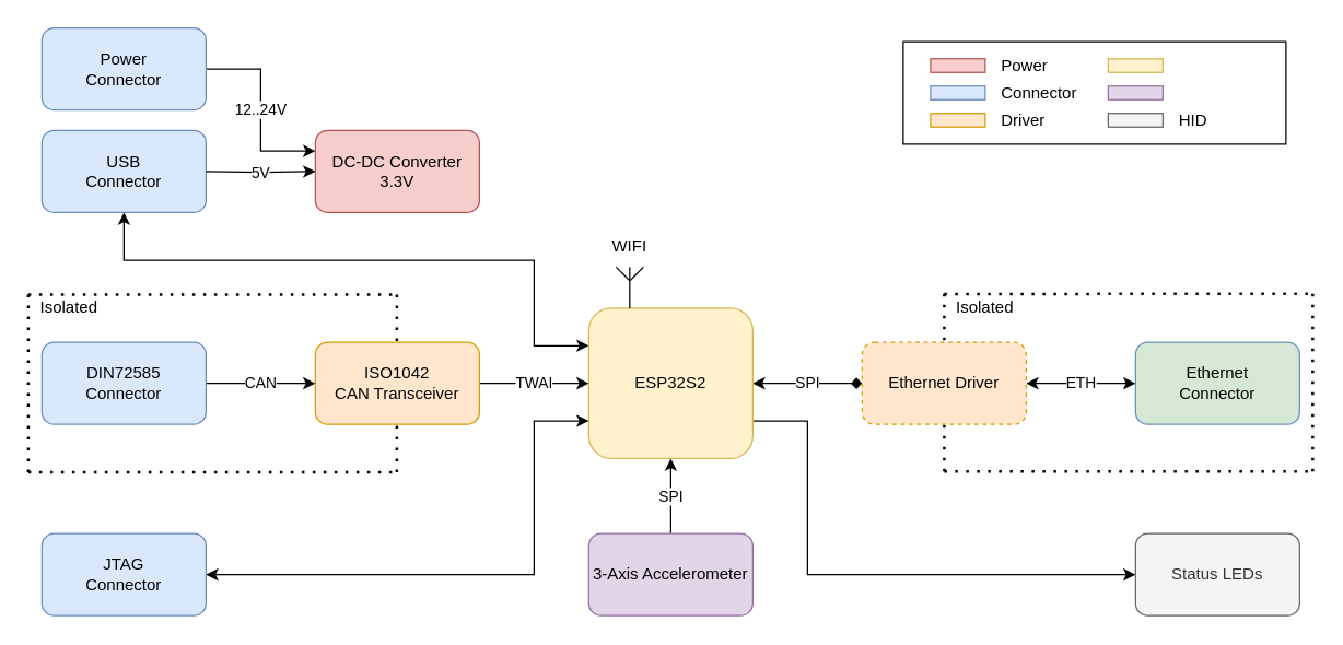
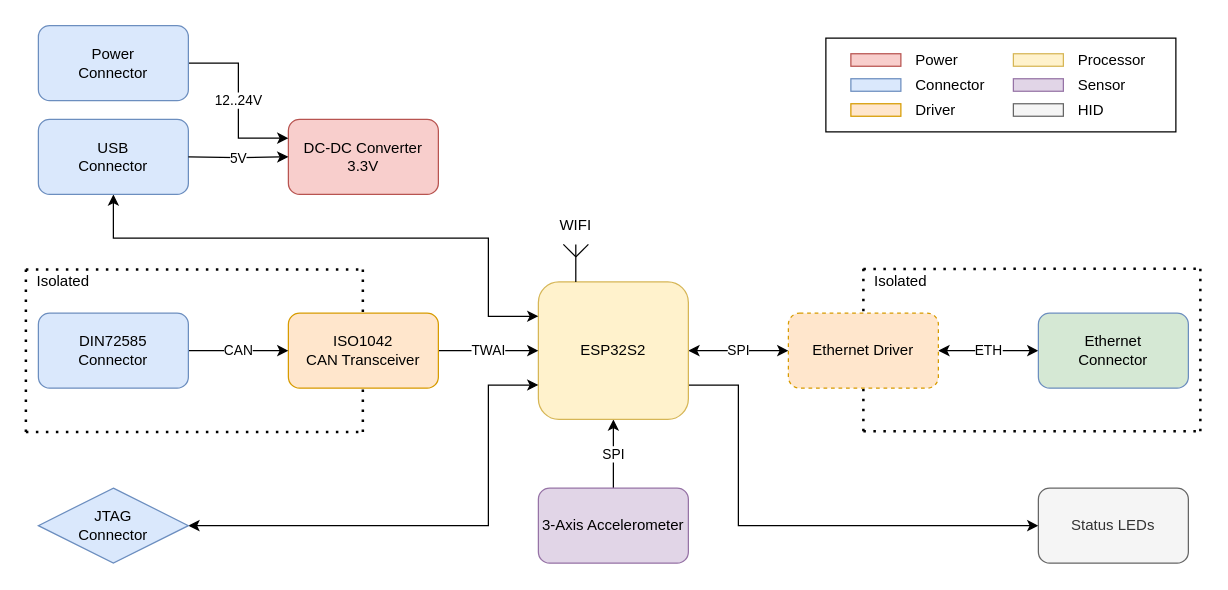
  <mxCell id="0" />
  <mxCell id="1" parent="0" />
  <mxCell id="2" value="" style="endArrow=none;dashed=1;html=1;dashPattern=1 3;strokeWidth=2;" parent="1" edge="1"><mxGeometry width="50" height="50" relative="1" as="geometry"><mxPoint x="690" y="344.5" as="sourcePoint" /><mxPoint x="690" y="214.5" as="targetPoint" /></mxGeometry></mxCell>
  <mxCell id="3" value="" style="endArrow=none;dashed=1;html=1;dashPattern=1 3;strokeWidth=2;" parent="1" edge="1"><mxGeometry width="50" height="50" relative="1" as="geometry"><mxPoint x="289.58" y="345" as="sourcePoint" /><mxPoint x="289.58" y="215" as="targetPoint" /></mxGeometry></mxCell>
  <mxCell id="4" value="" style="rounded=0;whiteSpace=wrap;html=1;" parent="1" vertex="1"><mxGeometry x="660" y="30" width="280" height="75" as="geometry" /></mxCell>
  <mxCell id="5" value="SPI" style="edgeStyle=orthogonalEdgeStyle;rounded=0;orthogonalLoop=1;jettySize=auto;html=1;exitX=0.5;exitY=1;exitDx=0;exitDy=0;entryX=0.5;entryY=0;entryDx=0;entryDy=0;startArrow=classic;startFill=1;endArrow=none;endFill=0;" parent="1" source="8" target="12" edge="1"><mxGeometry relative="1" as="geometry" /></mxCell>
  <mxCell id="6" style="edgeStyle=orthogonalEdgeStyle;rounded=0;orthogonalLoop=1;jettySize=auto;html=1;exitX=1;exitY=0.75;exitDx=0;exitDy=0;entryX=0;entryY=0.5;entryDx=0;entryDy=0;startArrow=none;startFill=0;endArrow=classic;endFill=1;" parent="1" source="8" target="19" edge="1"><mxGeometry relative="1" as="geometry"><Array as="points"><mxPoint x="590" y="308" /><mxPoint x="590" y="420" /></Array></mxGeometry></mxCell>
- <mxCell id="7" value="SPI" style="edgeStyle=orthogonalEdgeStyle;rounded=0;orthogonalLoop=1;jettySize=auto;html=1;exitX=1;exitY=0.5;exitDx=0;exitDy=0;entryX=0;entryY=0.5;entryDx=0;entryDy=0;startArrow=classic;startFill=1;endArrow=diamond;endFill=1;" parent="1" source="8" target="44" edge="1"><mxGeometry relative="1" as="geometry" /></mxCell>
+ <mxCell id="7" value="SPI" style="edgeStyle=orthogonalEdgeStyle;rounded=0;orthogonalLoop=1;jettySize=auto;html=1;exitX=1;exitY=0.5;exitDx=0;exitDy=0;entryX=0;entryY=0.5;entryDx=0;entryDy=0;startArrow=classic;startFill=1;endArrow=classic;endFill=1;" parent="1" source="8" target="44" edge="1"><mxGeometry relative="1" as="geometry" /></mxCell>
  <mxCell id="8" value="ESP32S2" style="rounded=1;whiteSpace=wrap;html=1;fillColor=#fff2cc;strokeColor=#d6b656;" parent="1" vertex="1"><mxGeometry x="430" y="225" width="120" height="110" as="geometry" /></mxCell>
  <mxCell id="9" value="DC-DC Converter&lt;br&gt;3.3V" style="rounded=1;whiteSpace=wrap;html=1;fillColor=#f8cecc;strokeColor=#b85450;" parent="1" vertex="1"><mxGeometry x="230" y="95" width="120" height="60" as="geometry" /></mxCell>
  <mxCell id="10" style="edgeStyle=orthogonalEdgeStyle;rounded=0;orthogonalLoop=1;jettySize=auto;html=1;exitX=0.5;exitY=1;exitDx=0;exitDy=0;entryX=0;entryY=0.25;entryDx=0;entryDy=0;startArrow=classic;startFill=1;endArrow=classic;endFill=1;" parent="1" source="11" target="8" edge="1"><mxGeometry relative="1" as="geometry"><Array as="points"><mxPoint x="90" y="190" /><mxPoint x="390" y="190" /><mxPoint x="390" y="252" /></Array></mxGeometry></mxCell>
  <mxCell id="11" value="USB&lt;br&gt;Connector" style="rounded=1;whiteSpace=wrap;html=1;fillColor=#dae8fc;strokeColor=#6c8ebf;" parent="1" vertex="1"><mxGeometry x="30" y="95" width="120" height="60" as="geometry" /></mxCell>
  <mxCell id="12" value="3-Axis Accelerometer" style="rounded=1;whiteSpace=wrap;html=1;fillColor=#e1d5e7;strokeColor=#9673a6;" parent="1" vertex="1"><mxGeometry x="430" y="390" width="120" height="60" as="geometry" /></mxCell>
  <mxCell id="13" value="" style="endArrow=none;html=1;" parent="1" edge="1"><mxGeometry width="50" height="50" relative="1" as="geometry"><mxPoint x="459.94" y="225" as="sourcePoint" /><mxPoint x="459.94" y="195" as="targetPoint" /></mxGeometry></mxCell>
  <mxCell id="14" value="" style="endArrow=none;html=1;" parent="1" edge="1"><mxGeometry width="50" height="50" relative="1" as="geometry"><mxPoint x="460" y="205" as="sourcePoint" /><mxPoint x="470" y="195" as="targetPoint" /></mxGeometry></mxCell>
  <mxCell id="15" value="" style="endArrow=none;html=1;" parent="1" edge="1"><mxGeometry width="50" height="50" relative="1" as="geometry"><mxPoint x="460" y="205" as="sourcePoint" /><mxPoint x="450" y="195" as="targetPoint" /><Array as="points" /></mxGeometry></mxCell>
  <mxCell id="16" value="WIFI" style="text;html=1;strokeColor=none;fillColor=none;align=center;verticalAlign=middle;whiteSpace=wrap;rounded=0;" parent="1" vertex="1"><mxGeometry x="440" y="170" width="40" height="20" as="geometry" /></mxCell>
  <mxCell id="17" value="12..24V" style="edgeStyle=orthogonalEdgeStyle;rounded=0;orthogonalLoop=1;jettySize=auto;html=1;exitX=1;exitY=0.5;exitDx=0;exitDy=0;startArrow=none;startFill=0;endArrow=classic;endFill=1;entryX=0;entryY=0.25;entryDx=0;entryDy=0;" parent="1" source="18" target="9" edge="1"><mxGeometry relative="1" as="geometry"><mxPoint x="210" y="50" as="targetPoint" /></mxGeometry></mxCell>
  <mxCell id="18" value="Power&lt;br&gt;Connector" style="rounded=1;whiteSpace=wrap;html=1;fillColor=#dae8fc;strokeColor=#6c8ebf;" parent="1" vertex="1"><mxGeometry x="30" y="20" width="120" height="60" as="geometry" /></mxCell>
  <mxCell id="19" value="Status LEDs" style="rounded=1;whiteSpace=wrap;html=1;fillColor=#f5f5f5;strokeColor=#666666;fontColor=#333333;" parent="1" vertex="1"><mxGeometry x="830" y="390" width="120" height="60" as="geometry" /></mxCell>
  <mxCell id="20" style="edgeStyle=orthogonalEdgeStyle;rounded=0;orthogonalLoop=1;jettySize=auto;html=1;exitX=1;exitY=0.5;exitDx=0;exitDy=0;entryX=0;entryY=0.75;entryDx=0;entryDy=0;startArrow=classic;startFill=1;endArrow=classic;endFill=1;" parent="1" source="21" target="8" edge="1"><mxGeometry relative="1" as="geometry"><Array as="points"><mxPoint x="390" y="420" /><mxPoint x="390" y="308" /></Array></mxGeometry></mxCell>
- <mxCell id="21" value="JTAG&lt;br&gt;Connector" style="rounded=1;whiteSpace=wrap;html=1;fillColor=#dae8fc;strokeColor=#6c8ebf;" parent="1" vertex="1"><mxGeometry x="30" y="390" width="120" height="60" as="geometry" /></mxCell>
+ <mxCell id="21" value="JTAG&lt;br&gt;Connector" style="rhombus;whiteSpace=wrap;html=1;fillColor=#dae8fc;strokeColor=#6c8ebf;" parent="1" vertex="1"><mxGeometry x="30" y="390" width="120" height="60" as="geometry" /></mxCell>
  <mxCell id="22" value="5V" style="edgeStyle=orthogonalEdgeStyle;rounded=0;orthogonalLoop=1;jettySize=auto;html=1;exitX=0;exitY=0.5;exitDx=0;exitDy=0;entryX=1;entryY=0.5;entryDx=0;entryDy=0;startArrow=classic;startFill=1;endArrow=none;endFill=0;" parent="1" target="11" edge="1"><mxGeometry relative="1" as="geometry"><mxPoint x="230" y="125" as="sourcePoint" /></mxGeometry></mxCell>
  <mxCell id="23" value="" style="rounded=0;whiteSpace=wrap;html=1;fillColor=#dae8fc;strokeColor=#6c8ebf;" parent="1" vertex="1"><mxGeometry x="680" y="62.5" width="40" height="10" as="geometry" /></mxCell>
  <mxCell id="24" value="" style="rounded=0;whiteSpace=wrap;html=1;fillColor=#f8cecc;strokeColor=#b85450;" parent="1" vertex="1"><mxGeometry x="680" y="42.5" width="40" height="10" as="geometry" /></mxCell>
  <mxCell id="25" value="" style="rounded=0;whiteSpace=wrap;html=1;fillColor=#ffe6cc;strokeColor=#d79b00;" parent="1" vertex="1"><mxGeometry x="680" y="82.5" width="40" height="10" as="geometry" /></mxCell>
  <mxCell id="26" value="" style="rounded=0;whiteSpace=wrap;html=1;fillColor=#fff2cc;strokeColor=#d6b656;" parent="1" vertex="1"><mxGeometry x="810" y="42.5" width="40" height="10" as="geometry" /></mxCell>
  <mxCell id="27" value="Power" style="text;html=1;strokeColor=none;fillColor=none;align=left;verticalAlign=middle;whiteSpace=wrap;rounded=0;" parent="1" vertex="1"><mxGeometry x="730" y="37.5" width="40" height="20" as="geometry" /></mxCell>
  <mxCell id="28" value="Connector" style="text;html=1;strokeColor=none;fillColor=none;align=left;verticalAlign=middle;whiteSpace=wrap;rounded=0;" parent="1" vertex="1"><mxGeometry x="730" y="52.5" width="60" height="30" as="geometry" /></mxCell>
  <mxCell id="29" value="Driver" style="text;html=1;strokeColor=none;fillColor=none;align=left;verticalAlign=middle;whiteSpace=wrap;rounded=0;" parent="1" vertex="1"><mxGeometry x="730" y="77.5" width="40" height="20" as="geometry" /></mxCell>
  <mxCell id="30" value="" style="rounded=0;whiteSpace=wrap;html=1;fillColor=#e1d5e7;strokeColor=#9673a6;" parent="1" vertex="1"><mxGeometry x="810" y="62.5" width="40" height="10" as="geometry" /></mxCell>
  <mxCell id="31" value="" style="rounded=0;whiteSpace=wrap;html=1;fillColor=#f5f5f5;strokeColor=#666666;fontColor=#333333;" parent="1" vertex="1"><mxGeometry x="810" y="82.5" width="40" height="10" as="geometry" /></mxCell>
+ <mxCell id="32" value="Processor" style="text;html=1;strokeColor=none;fillColor=none;align=left;verticalAlign=middle;whiteSpace=wrap;rounded=0;" parent="1" vertex="1"><mxGeometry x="860" y="37.5" width="60" height="20" as="geometry" /></mxCell>
+ <mxCell id="33" value="Sensor" style="text;html=1;strokeColor=none;fillColor=none;align=left;verticalAlign=middle;whiteSpace=wrap;rounded=0;" parent="1" vertex="1"><mxGeometry x="860" y="57.5" width="40" height="20" as="geometry" /></mxCell>
  <mxCell id="34" value="HID" style="text;html=1;strokeColor=none;fillColor=none;align=left;verticalAlign=middle;whiteSpace=wrap;rounded=0;" parent="1" vertex="1"><mxGeometry x="860" y="77.5" width="40" height="20" as="geometry" /></mxCell>
  <mxCell id="35" value="" style="endArrow=none;dashed=1;html=1;dashPattern=1 3;strokeWidth=2;" parent="1" edge="1"><mxGeometry width="50" height="50" relative="1" as="geometry"><mxPoint x="20" y="345" as="sourcePoint" /><mxPoint x="20" y="215" as="targetPoint" /></mxGeometry></mxCell>
  <mxCell id="36" value="" style="endArrow=none;dashed=1;html=1;dashPattern=1 3;strokeWidth=2;" parent="1" edge="1"><mxGeometry width="50" height="50" relative="1" as="geometry"><mxPoint x="20" y="345" as="sourcePoint" /><mxPoint x="290" y="345" as="targetPoint" /></mxGeometry></mxCell>
  <mxCell id="37" value="" style="endArrow=none;dashed=1;html=1;dashPattern=1 3;strokeWidth=2;" parent="1" edge="1"><mxGeometry width="50" height="50" relative="1" as="geometry"><mxPoint x="20" y="215.17" as="sourcePoint" /><mxPoint x="290" y="215" as="targetPoint" /></mxGeometry></mxCell>
  <mxCell id="38" value="Isolated" style="text;html=1;strokeColor=none;fillColor=none;align=center;verticalAlign=middle;whiteSpace=wrap;rounded=0;" parent="1" vertex="1"><mxGeometry x="30" y="215" width="40" height="20" as="geometry" /></mxCell>
  <mxCell id="39" value="TWAI" style="edgeStyle=orthogonalEdgeStyle;rounded=0;orthogonalLoop=1;jettySize=auto;html=1;exitX=1;exitY=0.5;exitDx=0;exitDy=0;entryX=0;entryY=0.5;entryDx=0;entryDy=0;" parent="1" source="40" target="8" edge="1"><mxGeometry relative="1" as="geometry" /></mxCell>
  <mxCell id="40" value="ISO1042&lt;br&gt;CAN Transceiver" style="rounded=1;whiteSpace=wrap;html=1;fillColor=#ffe6cc;strokeColor=#d79b00;" parent="1" vertex="1"><mxGeometry x="230" y="250" width="120" height="60" as="geometry" /></mxCell>
  <mxCell id="41" value="CAN" style="edgeStyle=orthogonalEdgeStyle;rounded=0;orthogonalLoop=1;jettySize=auto;html=1;exitX=1;exitY=0.5;exitDx=0;exitDy=0;entryX=0;entryY=0.5;entryDx=0;entryDy=0;" parent="1" source="42" target="40" edge="1"><mxGeometry relative="1" as="geometry" /></mxCell>
  <mxCell id="42" value="DIN72585&lt;br&gt;Connector" style="rounded=1;whiteSpace=wrap;html=1;fillColor=#dae8fc;strokeColor=#6c8ebf;" parent="1" vertex="1"><mxGeometry x="30" y="250" width="120" height="60" as="geometry" /></mxCell>
  <mxCell id="43" value="ETH" style="edgeStyle=orthogonalEdgeStyle;rounded=0;orthogonalLoop=1;jettySize=auto;html=1;exitX=1;exitY=0.5;exitDx=0;exitDy=0;entryX=0;entryY=0.5;entryDx=0;entryDy=0;startArrow=classic;startFill=1;endArrow=classic;endFill=1;" parent="1" source="44" target="45" edge="1"><mxGeometry relative="1" as="geometry" /></mxCell>
  <mxCell id="44" value="Ethernet Driver" style="rounded=1;whiteSpace=wrap;html=1;fillColor=#ffe6cc;strokeColor=#d79b00;dashed=1;" parent="1" vertex="1"><mxGeometry x="630" y="250" width="120" height="60" as="geometry" /></mxCell>
  <mxCell id="45" value="Ethernet&lt;br&gt;Connector" style="rounded=1;whiteSpace=wrap;html=1;fillColor=#d5e8d4;strokeColor=#6c8ebf;" parent="1" vertex="1"><mxGeometry x="830" y="250" width="120" height="60" as="geometry" /></mxCell>
  <mxCell id="46" value="" style="endArrow=none;dashed=1;html=1;dashPattern=1 3;strokeWidth=2;" parent="1" edge="1"><mxGeometry width="50" height="50" relative="1" as="geometry"><mxPoint x="959.58" y="344.5" as="sourcePoint" /><mxPoint x="959.58" y="214.5" as="targetPoint" /></mxGeometry></mxCell>
  <mxCell id="47" value="" style="endArrow=none;dashed=1;html=1;dashPattern=1 3;strokeWidth=2;" parent="1" edge="1"><mxGeometry width="50" height="50" relative="1" as="geometry"><mxPoint x="690" y="344.5" as="sourcePoint" /><mxPoint x="960" y="344.5" as="targetPoint" /></mxGeometry></mxCell>
  <mxCell id="48" value="" style="endArrow=none;dashed=1;html=1;dashPattern=1 3;strokeWidth=2;" parent="1" edge="1"><mxGeometry width="50" height="50" relative="1" as="geometry"><mxPoint x="690" y="214.67" as="sourcePoint" /><mxPoint x="960" y="214.5" as="targetPoint" /></mxGeometry></mxCell>
  <mxCell id="49" value="Isolated" style="text;html=1;strokeColor=none;fillColor=none;align=center;verticalAlign=middle;whiteSpace=wrap;rounded=0;" parent="1" vertex="1"><mxGeometry x="700" y="214.5" width="40" height="20" as="geometry" /></mxCell>
